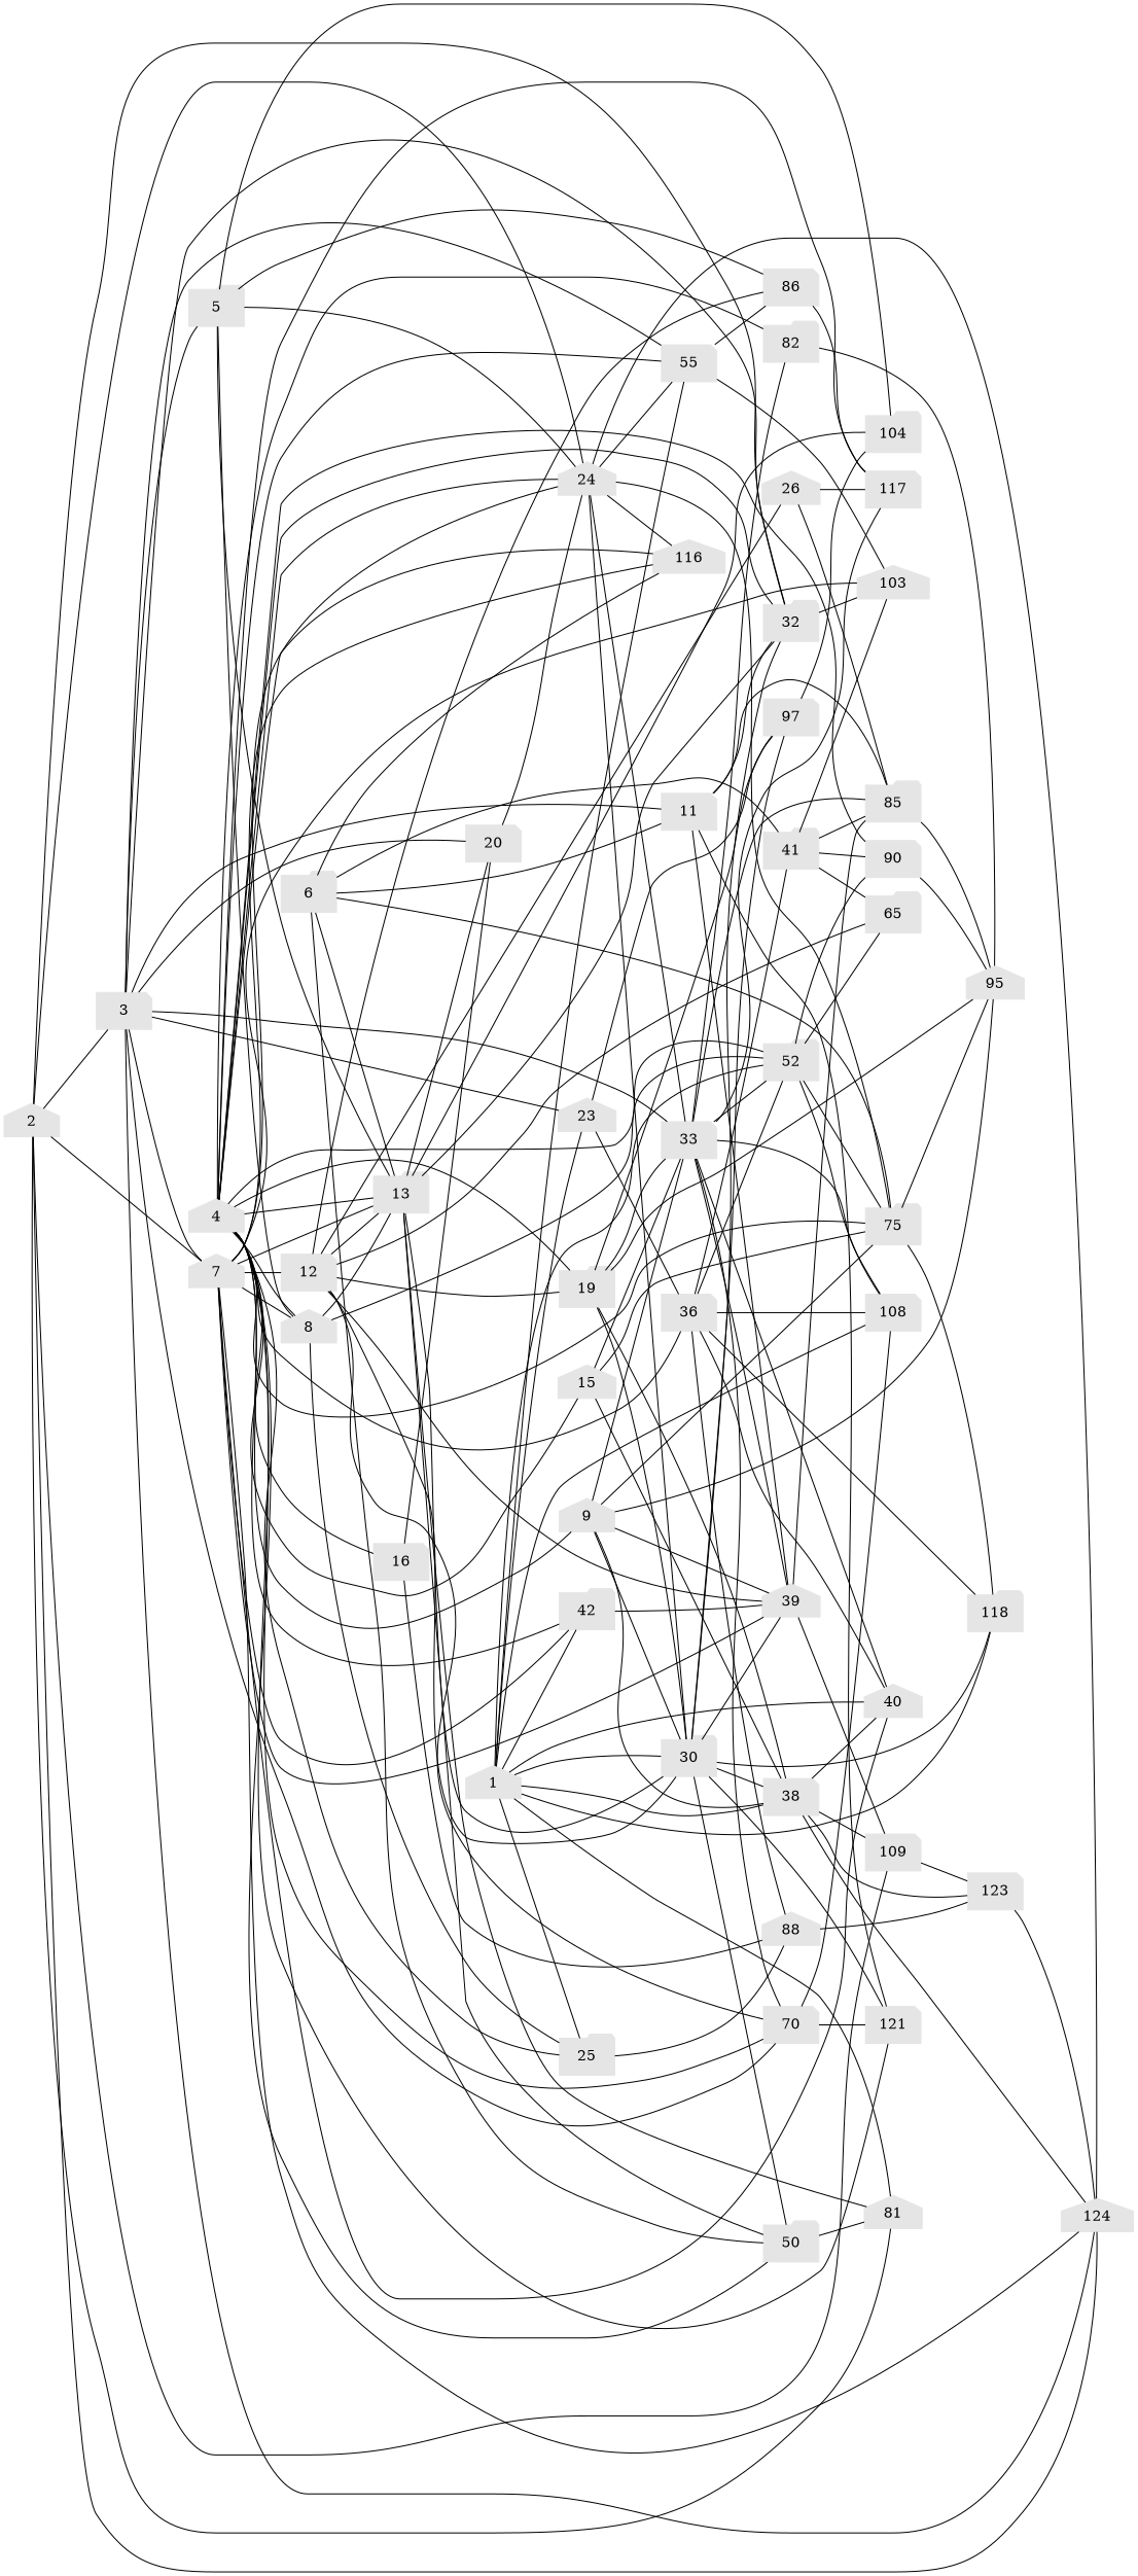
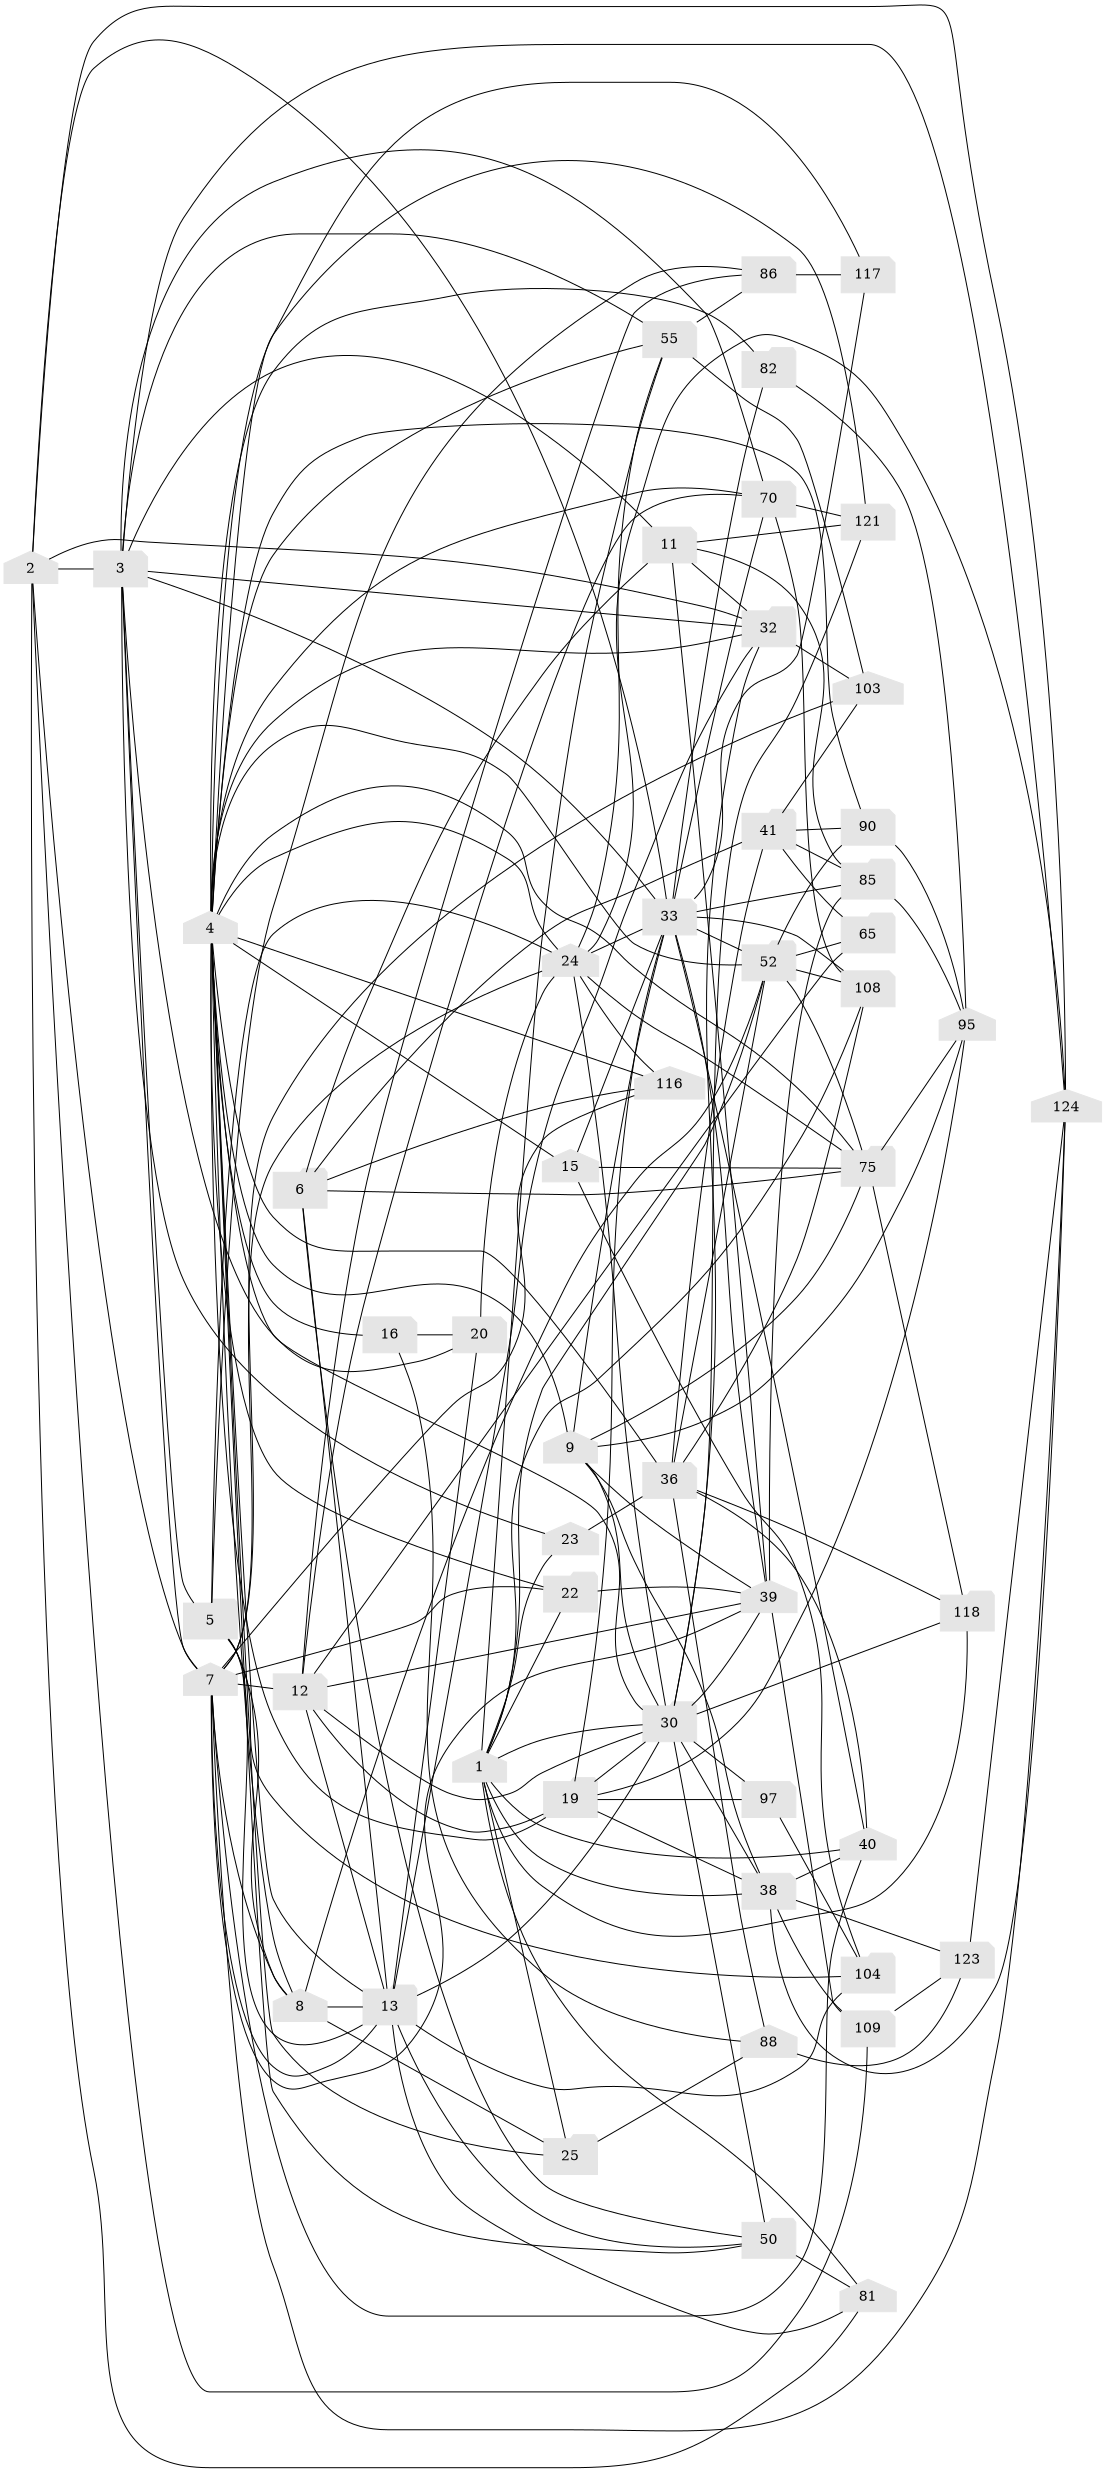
  graph {
    rankdir=LR
    node [color=gray90 shape=house style=filled]
    1 [super="+10+45+28"]
-   22 [shape=folder label=42]
+   22 [shape=folder]
    23
    25 [shape=folder super="+98"]
    30 [shape=folder super="+66+43+80"]
    38 [shape=note super="+79+134+68"]
    40 [super="+91"]
    52 [shape=folder super="+77+56"]
    n9 [label=55 shape=note super="+125"]
    81
    108 [shape=note super="+130"]
    118 [shape=folder]
    39 [super="+62+46"]
    36 [shape=note super="+51+64"]
    97 [shape=note]
    88
    32 [shape=folder super="+112+84"]
    50 [shape=folder super="+115"]
    121 [shape=note]
    109 [shape=note]
    124 [super="+133"]
    123 [shape=note]
    65 [shape=folder]
    90 [shape=note]
    75 [shape=folder super="+111+119"]
    86 [shape=note]
    103
    2 [super="+31"]
    3 [shape=note super="+67+94+17"]
    7 [super="+34+72"]
    24 [super="+59"]
    5 [shape=folder super="+113"]
    11 [shape=note super="+48"]
    20 [shape=note]
    33 [shape=note super="+35+55+49"]
    70 [shape=note super="+122"]
    8 [super="+105"]
    13 [shape=folder super="+87+47+29"]
    116
    12 [shape=note super="+53+73"]
    104 [shape=folder]
    85 [shape=folder super="+128"]
    82 [shape=folder]
    117 [shape=note]
    4 [super="+14+57+37"]
    9 [super="+44"]
    15 [super="+18"]
    16 [shape=note]
    19 [shape=folder super="+42"]
    95 [super="+114"]
    41 [shape=folder super="+63"]
    6 [shape=folder super="+58"]
-   26
    1 -- 22
    1 -- 23
    1 -- 25
    1 -- 30
    1 -- 38
    1 -- 40 [weight=2]
    1 -- 52
    1 -- n9
    1 -- 81
    1 -- 108
    1 -- 118
    22 -- 39
    23 -- 36
-   23 -- 97
    25 -- 88
    30 -- 38
    30 -- 118
    30 -- 39
    30 -- 97
    30 -- 32
    30 -- 50
    30 -- 121
    38 -- 40
    38 -- 109
    38 -- 124
    38 -- 123
    52 -- 108 [weight=2]
    52 -- 65
    52 -- 90
    52 -- 75
    n9 -- 86
    n9 -- 103
    39 -- 109
    39 -- 85
    36 -- 40
    36 -- 52
    36 -- 108
    36 -- 118
    36 -- 88
    36 -- 41
    97 -- 104
    88 -- 123
    32 -- 103
    50 -- 81
    109 -- 123
    123 -- 124
    90 -- 95
    75 -- 118
    75 -- 95
    86 -- 117
    2 -- 81
    2 -- 32
    2 -- 109
    2 -- 124
    2 -- 3 [weight=2]
    2 -- 7
-   2 -- 24
+   2 -- 33
    3 -- 23
    3 -- n9
    3 -- 32
    3 -- 124
    3 -- 7
    3 -- 5
    3 -- 11
    3 -- 20
    3 -- 33
    3 -- 70
    7 -- 22
    7 -- 40
    7 -- 39
    7 -- 124
    7 -- 103
    7 -- 24
    7 -- 8
    7 -- 13
    7 -- 116
    7 -- 12
    24 -- 30 [weight=2]
    24 -- n9
    24 -- 124
    24 -- 75
    24 -- 33
    24 -- 116
    5 -- 86
    5 -- 24
    5 -- 8
    5 -- 13
    5 -- 104
    11 -- 39
    11 -- 32
    11 -- 121
    11 -- 85
    20 -- 24
    33 -- 40
    33 -- 52
    33 -- 108
    33 -- 39 [weight=2]
    33 -- 70
    33 -- 85
    33 -- 82
    33 -- 117
    70 -- 108
    70 -- 121
    8 -- 25
    8 -- 52
    8 -- 13
    13 -- 30
    13 -- 81
    13 -- 32
    13 -- 50
    13 -- 20
    13 -- 104
    12 -- 30
    12 -- 39
    12 -- 65
    12 -- 86
    12 -- 70
    12 -- 13
    12 -- 19 [weight=2]
-   12 -- 26
    85 -- 95
    82 -- 95
    4 -- 22
    4 -- 25 [weight=2]
+   4 -- 30
    4 -- 52
    4 -- n9
    4 -- 36
    4 -- 32 [weight=2]
    4 -- 50
    4 -- 121
    4 -- 90
    4 -- 75
    4 -- 24
    4 -- 70
    4 -- 8
    4 -- 13
    4 -- 116
    4 -- 82 [weight=2]
    4 -- 117
    4 -- 9
    4 -- 15
    4 -- 16 [weight=2]
    4 -- 19
    9 -- 30 [weight=2]
    9 -- 38
    9 -- 39
    9 -- 75
    9 -- 33
    9 -- 95
    15 -- 75 [weight=2]
    15 -- 33
-   15 -- 38
+   15 -- 104
    16 -- 88
    16 -- 20
    19 -- 30
    19 -- 38
    19 -- 97
    19 -- 33
    19 -- 95
    41 -- 65
    41 -- 90
    41 -- 103
    41 -- 85
    6 -- 50
    6 -- 75
    6 -- 11
    6 -- 13
    6 -- 116
    6 -- 41
-   26 -- 85
-   26 -- 117
  }
